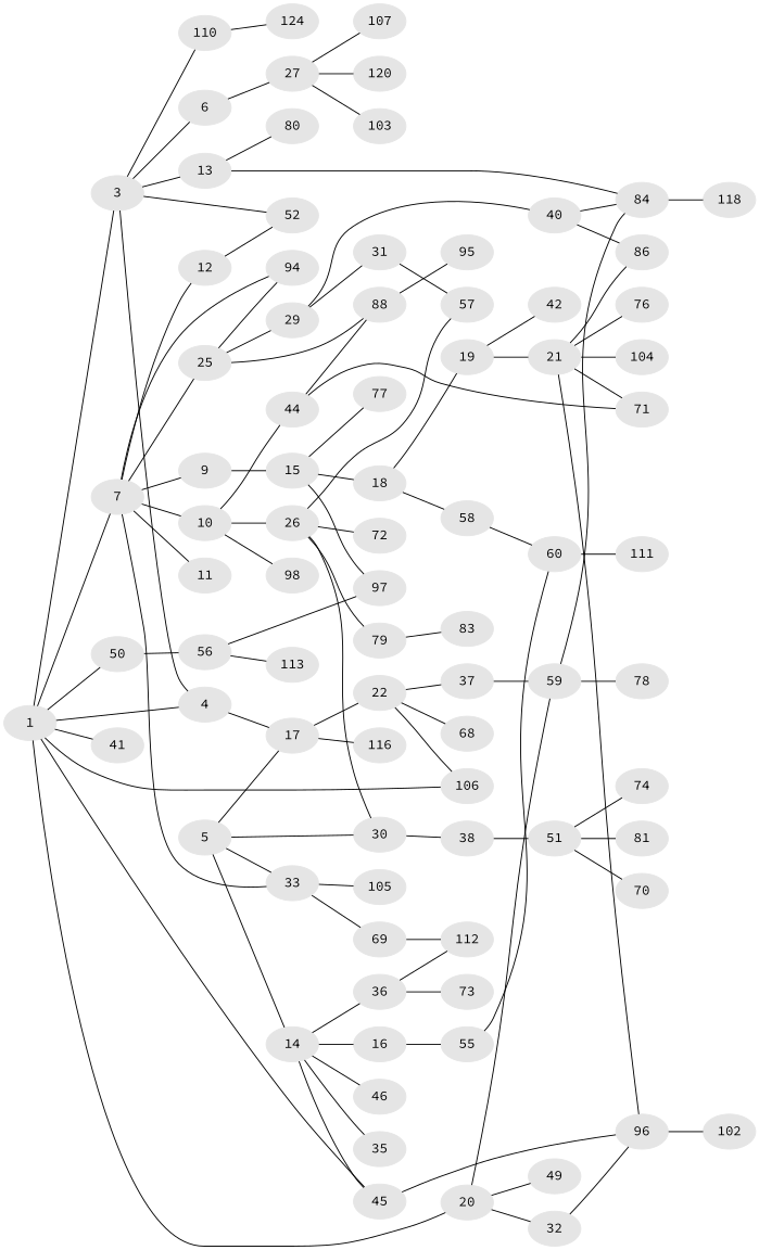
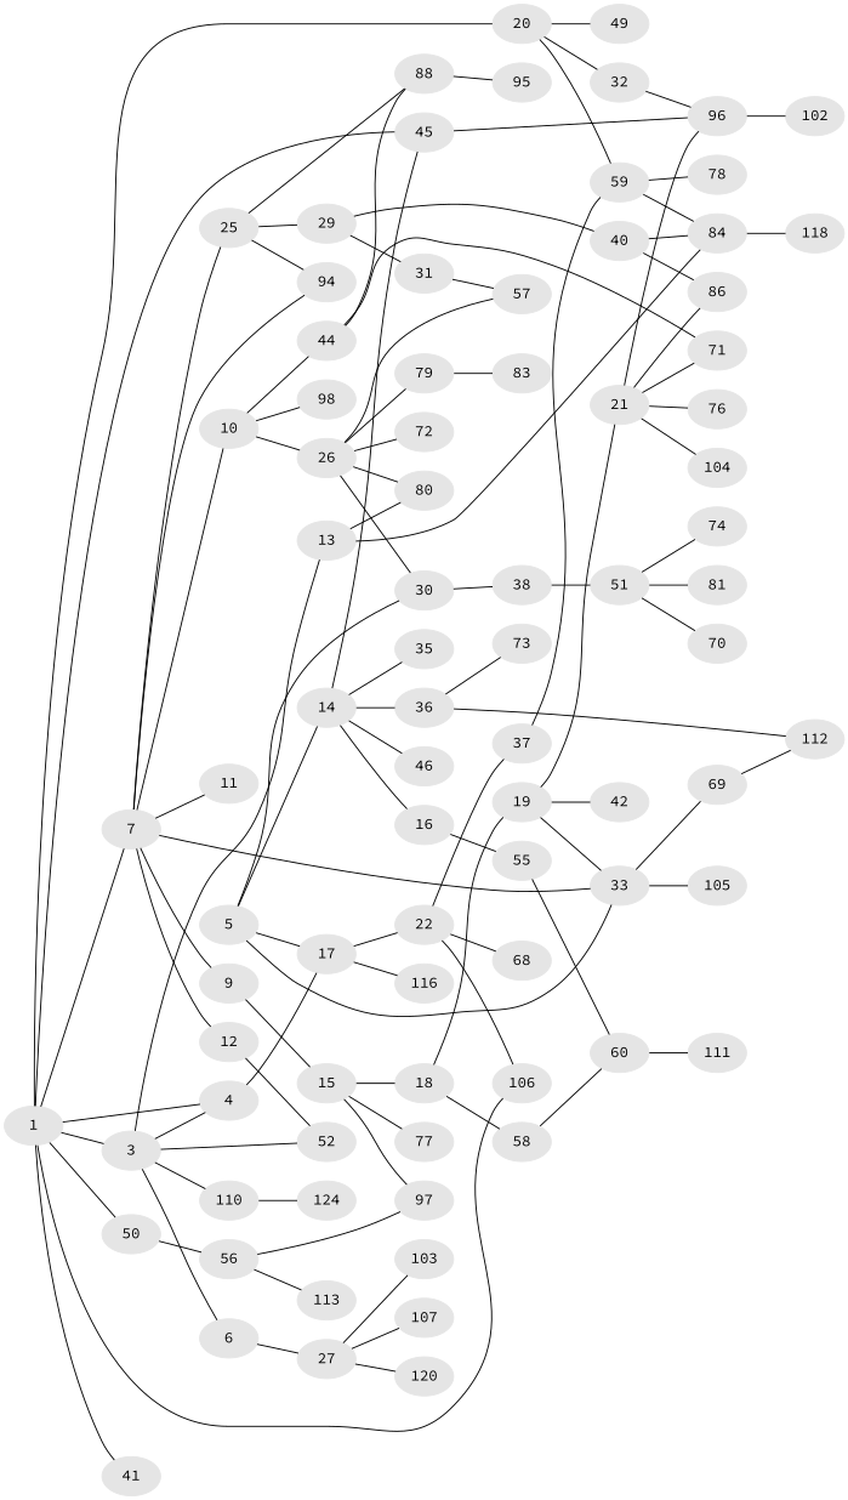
  graph {
    fontname="Source Code Pro"
    rankdir=LR
    node [color=gray90 fontname="Source Code Pro" style=filled]
    edge [fontname="Source Code Pro"]
    1 [super="+2"]
    3 [super="+23"]
    4 [super="+90"]
    7 [super="+8"]
    20
    41
    45
    50
    106
    6
    13 [super="+61"]
    52
    110
    17 [super="+100"]
    33 [super="+108"]
    9
    10 [super="+63"]
    11
    12 [super="+65"]
    25 [super="+54"]
    94
    32
    49 [super="+123"]
    59
    96 [super="+114"]
    56 [super="+66"]
    27 [super="+101"]
    80 [super="+82"]
    n29 [label=84 super="+127"]
    124
    5 [super="+48"]
    14 [super="+24"]
    30 [super="+31"]
    16
    35 [super="+84"]
    36 [super="+62"]
    46 [super="+89"]
    22 [super="+53"]
    116
    38 [super="+67"]
    69 [super="+126"]
    105
    103
    107
    120
    15 [super="+34"]
    26 [super="+43"]
    44 [super="+75"]
    98
    29 [super="+92"]
    88
    n52 [label=31]
    40 [super="+121"]
    18 [super="+47"]
    77
    97
    57 [super="+117"]
    72
    79
    71 [super="+93"]
    118 [super="+119"]
    55
    73
    112
    19 [super="+122"]
    58 [super="+85"]
    60 [super="+109"]
    37 [super="+91"]
    68 [super="+115"]
    21 [super="+28"]
    42
    76 [super="+128"]
    86 [super="+99"]
    104
    78
    102
    95
    83 [super="+125"]
    51 [super="+64"]
    70
    74
    81
    113
    111
    1 -- 3
    1 -- 4
    1 -- 7
    1 -- 20
    1 -- 41
    1 -- 45
    1 -- 50
    1 -- 106
    3 -- 4
    3 -- 6
    3 -- 13
    3 -- 52
    3 -- 110
    4 -- 17
    7 -- 33
    7 -- 9
    7 -- 10
    7 -- 11
    7 -- 12
    7 -- 25
    7 -- 94
    20 -- 32
    20 -- 49
    20 -- 59
    45 -- 96
    50 -- 56
    6 -- 27
    13 -- 80
    13 -- n29
    110 -- 124
    17 -- 22
    17 -- 116
    33 -- 69
    33 -- 105
    9 -- 15
    10 -- 26
    10 -- 44
    10 -- 98
    12 -- 52
    25 -- 94
    25 -- 29
    25 -- 88
    32 -- 96
    59 -- n29
    59 -- 78
    96 -- 102
    56 -- 97
    56 -- 113
    27 -- 103
    27 -- 107
    27 -- 120
    n29 -- 118
    5 -- 17
    5 -- 33
    5 -- 14
    5 -- 30
    14 -- 45
    14 -- 16
    14 -- 35
    14 -- 36 [weight=2]
    14 -- 46
    30 -- 38
    16 -- 55
    36 -- 73
    36 -- 112
    22 -- 106
    22 -- 37
    22 -- 68
    38 -- 51
    69 -- 112
    15 -- 18
    15 -- 77
    15 -- 97
+   26 -- 80
    26 -- 30
    26 -- 57
    26 -- 72
    26 -- 79
    44 -- 88
    44 -- 71
    29 -- n52
    29 -- 40
    88 -- 95
    n52 -- 57
    40 -- n29
    40 -- 86
    18 -- 19
    18 -- 58
    79 -- 83
    55 -- 60
+   19 -- 33
    19 -- 21
    19 -- 42
    58 -- 60
    60 -- 111
    37 -- 59
    21 -- 96
    21 -- 71
    21 -- 76
    21 -- 86
    21 -- 104
    51 -- 70
    51 -- 74
    51 -- 81
  }
